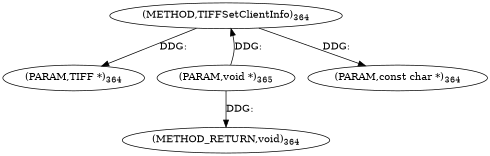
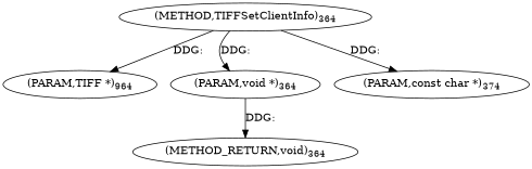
  digraph {
    n1 [label=<(METHOD,TIFFSetClientInfo)<SUB>364</SUB>>]
-   n2 [label=<(PARAM,TIFF *)<SUB>364</SUB>>]
-   n3 [label=<(PARAM,void *)<SUB>365</SUB>>]
-   n4 [label=<(PARAM,const char *)<SUB>364</SUB>>]
+   n2 [label=<(PARAM,TIFF *)<SUB>964</SUB>>]
+   n3 [label=<(PARAM,void *)<SUB>364</SUB>>]
+   n4 [label=<(PARAM,const char *)<SUB>374</SUB>>]
    n5 [label=<(METHOD_RETURN,void)<SUB>364</SUB>>]
    n1 -> n2 [label="DDG: "]
-   n3 -> n1 [label="DDG: "]
+   n1 -> n3 [label="DDG: "]
    n1 -> n4 [label="DDG: "]
    n3 -> n5 [label="DDG: "]
  }
